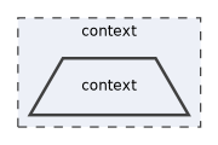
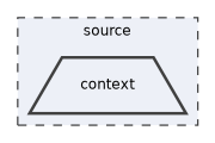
  digraph {
    compound=true
    n1 [color=grey25 fillcolor="#edf0f7" fontname=Helvetica fontsize=10 height=0.2 label=context shape=trapezium style="filled,bold" width=0.4]
    subgraph cluster_1 {
      bgcolor="#edf0f7"
      fontname=Helvetica
      fontsize=10
-     label=context
+     label=source
      pencolor=grey25
      style="filled,dashed"
      n1
    }
  }
